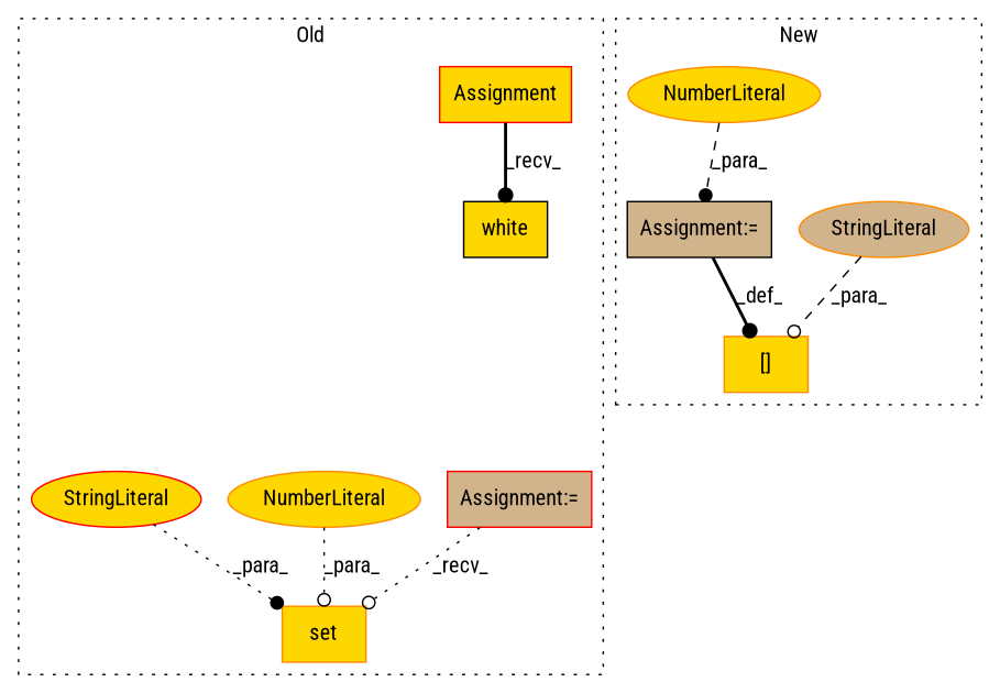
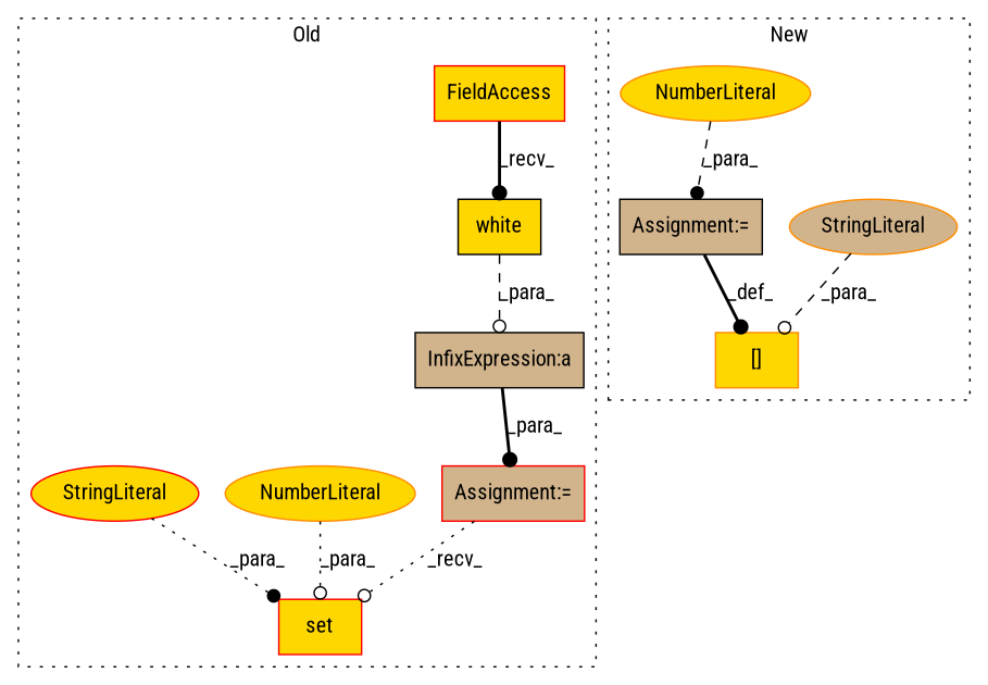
  digraph {
    fontname="Roboto Condensed"
    node [a=32 color=darkorange fillcolor=gold fontname="Roboto Condensed" l=1 shape=box style=filled]
    edge [arrowhead=dot fontname="Roboto Condensed" style=dashed]
    n1 [color=black l="6,1" label=white s="3423,3447"]
+   n2 [a=27 color=black fillcolor=tan l=3 label="InfixExpression:a" s=3411]
    n3 [a=7 color=red fillcolor=tan label="Assignment:=" s=3377]
-   n4 [a=22 color=red l=8 label=Assignment s=3414]
-   n5 [l="4,1" label=set s="3793,3807"]
+   n4 [a=22 color=red l=8 label=FieldAccess s=3414]
+   n5 [color=red l="4,1" label=set s="3793,3807"]
    n6 [a=34 l=4 label=NumberLiteral s=3803 shape=ellipse]
    n7 [a=45 color=red l=5 label=StringLiteral s=3797 shape=ellipse]
    n8 [a=2 l="2,1" label="[]" s="2296,2305"]
    n9 [a=45 fillcolor=tan l=7 label=StringLiteral s=2298 shape=ellipse]
    n10 [a=7 color=black fillcolor=tan label="Assignment:=" s=2306]
    n11 [a=34 l=4 label=NumberLiteral s=2307 shape=ellipse]
    subgraph cluster_1 {
      label=Old
      style=dotted
      n1
+     n2
      n3
      n4
      n5
      n6
      n7
    }
    subgraph cluster_2 {
      label=New
      style=dotted
      n8
      n9
      n10
      n11
    }
+   n1 -> n2 [arrowhead=odot label=_para_]
+   n2 -> n3 [label=_para_ style=bold]
    n3 -> n5 [arrowhead=odot label=_recv_ style=dotted]
    n4 -> n1 [label=_recv_ style=bold]
    n6 -> n5 [arrowhead=odot label=_para_ style=dotted]
    n7 -> n5 [label=_para_ style=dotted]
    n9 -> n8 [arrowhead=odot label=_para_]
    n10 -> n8 [label=_def_ style=bold]
    n11 -> n10 [label=_para_]
  }
